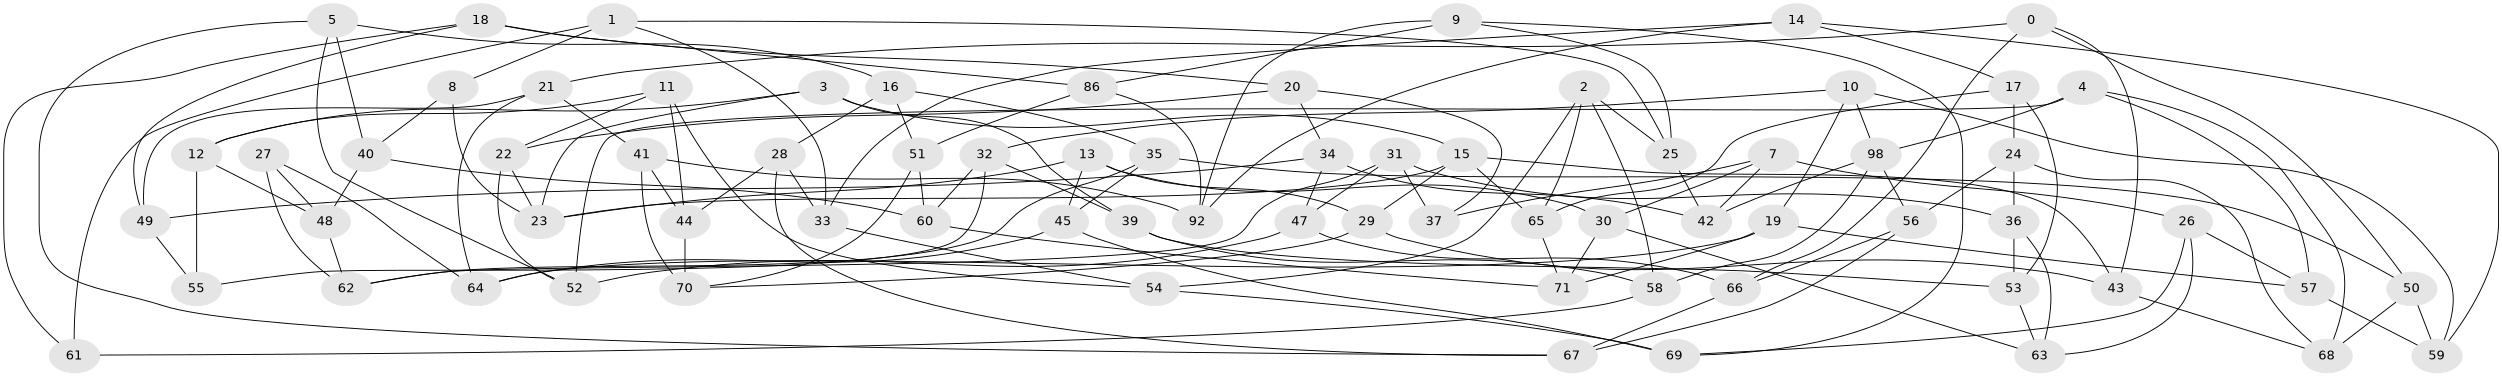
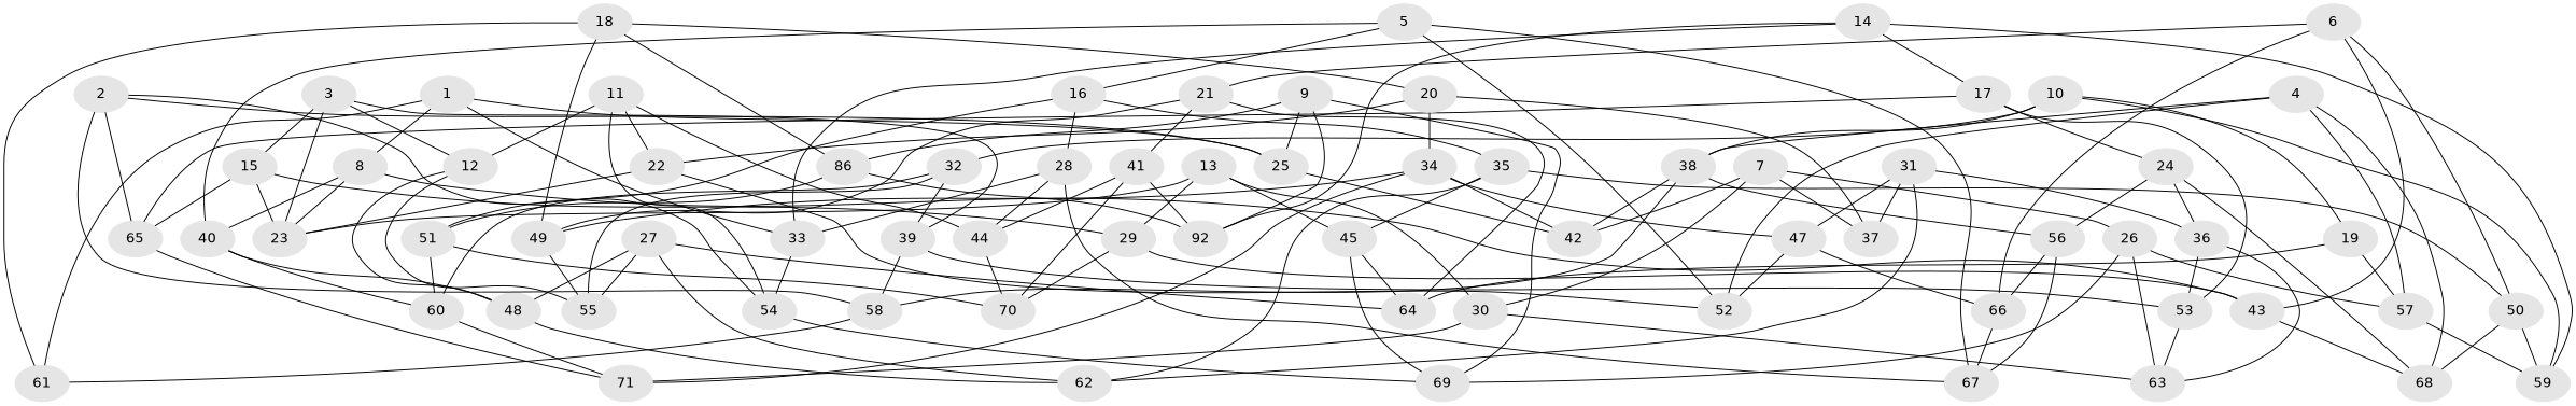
  graph {
    fontname="DejaVu Sans"
    node [color=gray90 fontname="DejaVu Sans" style=filled]
    edge [fontname="DejaVu Sans"]
    1
    8
    25
    33
    61
    23
    40
    43
    42
    54
    2
    58
    65
    69
    71
    3
    12
    15
    39
    48
    55
    29
    53
    4
-   38 [label=98]
+   38
    52
    57
    68
    56
    59
    5
    16
    67
    28
    35
    51
    60
-   6 [label=0]
+   6
    21
    50
    66
    49
    64
    41
    7
    26
    30
    37
    63
    9
    n51 [label=86]
    n52 [label=92]
    10
    19
    32
    11
    22
    44
    70
    62
    13
    45
    14
    17
    24
    36
    18
    20
    34
    47
    27
    31
    1 -- 8
    1 -- 25
    1 -- 33
    1 -- 61
    8 -- 23
    8 -- 40
-   15 -- 43
+   8 -- 43
    25 -- 42
    33 -- 54
    40 -- 48
    40 -- 60
    43 -- 68
    54 -- 69
    2 -- 25
    2 -- 54
    2 -- 58
    2 -- 65
    58 -- 61
    65 -- 71
    3 -- 23
    3 -- 12
    3 -- 15
    3 -- 39
    12 -- 48
    12 -- 55
    15 -- 23
    15 -- 65
    15 -- 29
    39 -- 58
    39 -- 53
    48 -- 62
    29 -- 43
    29 -- 70
    53 -- 63
    4 -- 38
    4 -- 52
    4 -- 57
    4 -- 68
    38 -- 42
    38 -- 58
    38 -- 56
    57 -- 59
    56 -- 67
    56 -- 66
    5 -- 40
    5 -- 52
    5 -- 16
    5 -- 67
    16 -- 28
    16 -- 35
    16 -- 51
    28 -- 33
    28 -- 67
    28 -- 44
    35 -- 50
    35 -- 62
    35 -- 45
    51 -- 60
    51 -- 70
    60 -- 71
    6 -- 43
    6 -- 21
    6 -- 50
    6 -- 66
    21 -- 49
    21 -- 64
    21 -- 41
    50 -- 68
    50 -- 59
    66 -- 67
    49 -- 55
    41 -- n52
    41 -- 44
    41 -- 70
    7 -- 42
    7 -- 26
    7 -- 30
    7 -- 37
    26 -- 69
    26 -- 57
    26 -- 63
    30 -- 71
    30 -- 63
    9 -- 25
    9 -- 69
    9 -- n51
    9 -- n52
    n51 -- 51
    n51 -- n52
    10 -- 38
    10 -- 59
    10 -- 19
    10 -- 32
-   19 -- 71
+   34 -- 71
    19 -- 57
    19 -- 64
    32 -- 39
    32 -- 55
    32 -- 60
    11 -- 54
    11 -- 12
    11 -- 22
    11 -- 44
    22 -- 23
    22 -- 52
    44 -- 70
    13 -- 23
    13 -- 29
    13 -- 30
    13 -- 45
    45 -- 69
    45 -- 64
    14 -- 33
    14 -- 59
    14 -- n52
    14 -- 17
    17 -- 65
    17 -- 53
    17 -- 24
    24 -- 68
    24 -- 56
    24 -- 36
    36 -- 53
    36 -- 63
    18 -- 61
    18 -- 49
    18 -- n51
    18 -- 20
    20 -- 37
    20 -- 22
    20 -- 34
    34 -- 42
    34 -- 49
    34 -- 47
    47 -- 52
    47 -- 66
    27 -- 48
+   27 -- 55
    27 -- 64
    27 -- 62
    31 -- 37
    31 -- 62
    31 -- 36
    31 -- 47
  }
